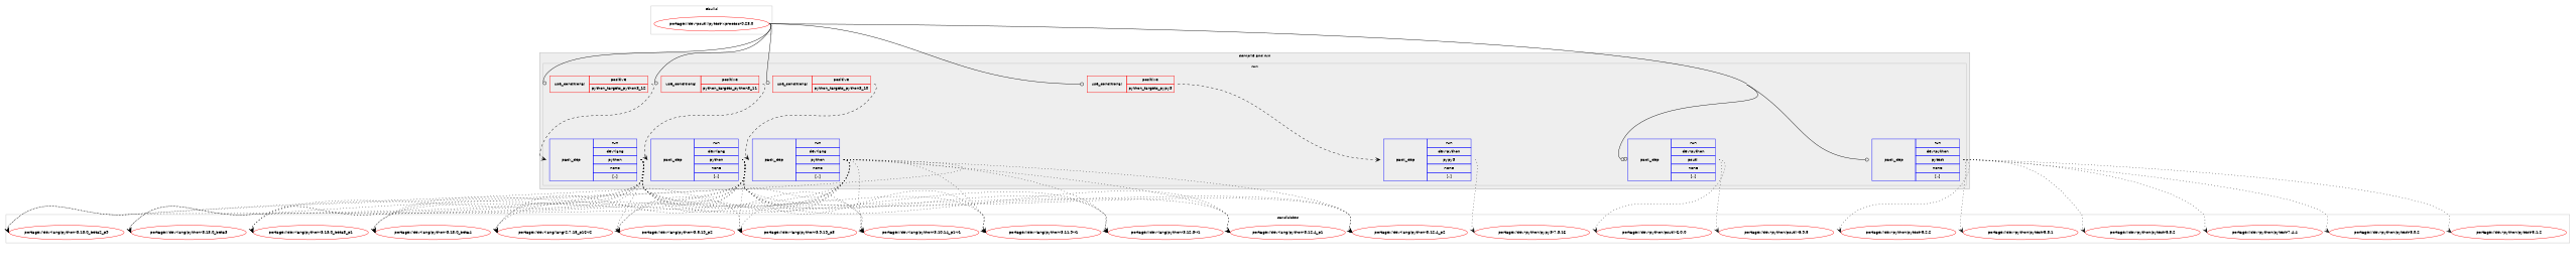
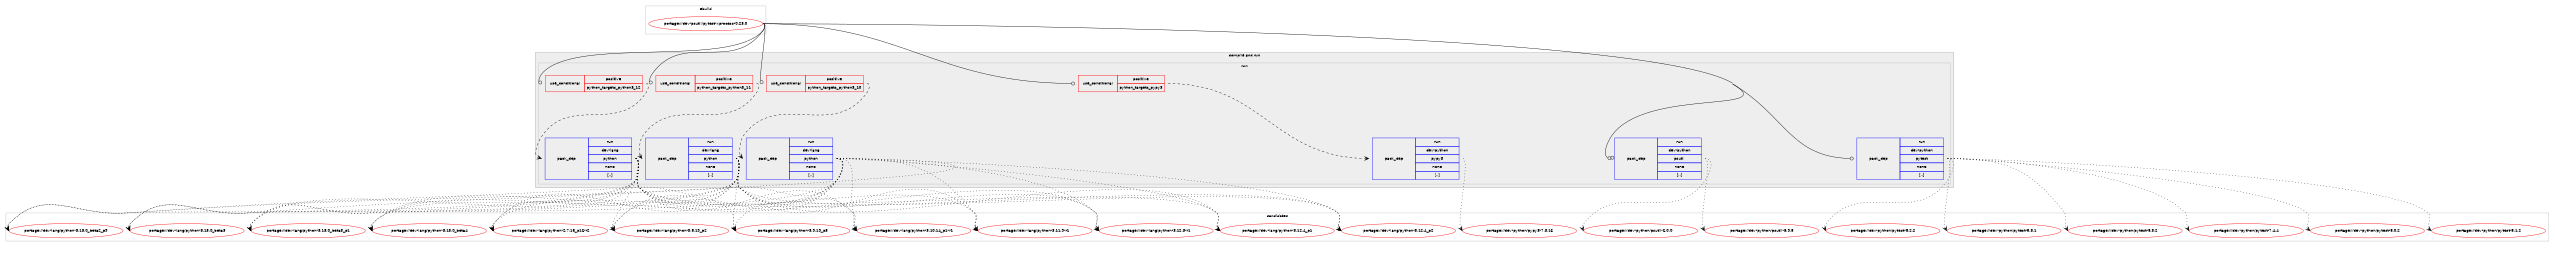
  digraph {
    compound=true
    concentrate=true
    fontname=Helvetica
    fontsize=10
    newrank=true
    rankdir=TB
    ranksep=1.5
    node [color=red fontname=Helvetica fontsize=10]
    edge [arrowhead=vee headport=w style=dotted tailport=e weight=100]
    n1 [label="portage://dev-psutil/pytest-xprocess-0.23.0" width=4]
    n2 [color=blue label=<<TABLE BORDER="0" CELLBORDER="1" CELLSPACING="0" CELLPADDING="4" WIDTH="220"><TR><TD ROWSPAN="6" CELLPADDING="30">pack_dep</TD></TR><TR><TD WIDTH="110">run</TD></TR><TR><TD>dev-python</TD></TR><TR><TD>pypy3</TD></TR><TR><TD>none</TD></TR><TR><TD>[,,]</TD></TR></TABLE>> shape=none]
    n3 [label=<<TABLE BORDER="0" CELLBORDER="1" CELLSPACING="0" CELLPADDING="4"><TR><TD ROWSPAN="3" CELLPADDING="10">use_conditional</TD></TR><TR><TD>positive</TD></TR><TR><TD>python_targets_pypy3</TD></TR></TABLE>> shape=none]
    n4 [color=blue label=<<TABLE BORDER="0" CELLBORDER="1" CELLSPACING="0" CELLPADDING="4" WIDTH="220"><TR><TD ROWSPAN="6" CELLPADDING="30">pack_dep</TD></TR><TR><TD WIDTH="110">run</TD></TR><TR><TD>dev-lang</TD></TR><TR><TD>python</TD></TR><TR><TD>none</TD></TR><TR><TD>[,,]</TD></TR></TABLE>> shape=none]
    n5 [label=<<TABLE BORDER="0" CELLBORDER="1" CELLSPACING="0" CELLPADDING="4"><TR><TD ROWSPAN="3" CELLPADDING="10">use_conditional</TD></TR><TR><TD>positive</TD></TR><TR><TD>python_targets_python3_10</TD></TR></TABLE>> shape=none]
    n6 [color=blue label=<<TABLE BORDER="0" CELLBORDER="1" CELLSPACING="0" CELLPADDING="4" WIDTH="220"><TR><TD ROWSPAN="6" CELLPADDING="30">pack_dep</TD></TR><TR><TD WIDTH="110">run</TD></TR><TR><TD>dev-lang</TD></TR><TR><TD>python</TD></TR><TR><TD>none</TD></TR><TR><TD>[,,]</TD></TR></TABLE>> shape=none]
    n7 [label=<<TABLE BORDER="0" CELLBORDER="1" CELLSPACING="0" CELLPADDING="4"><TR><TD ROWSPAN="3" CELLPADDING="10">use_conditional</TD></TR><TR><TD>positive</TD></TR><TR><TD>python_targets_python3_11</TD></TR></TABLE>> shape=none]
    n8 [color=blue label=<<TABLE BORDER="0" CELLBORDER="1" CELLSPACING="0" CELLPADDING="4" WIDTH="220"><TR><TD ROWSPAN="6" CELLPADDING="30">pack_dep</TD></TR><TR><TD WIDTH="110">run</TD></TR><TR><TD>dev-lang</TD></TR><TR><TD>python</TD></TR><TR><TD>none</TD></TR><TR><TD>[,,]</TD></TR></TABLE>> shape=none]
    n9 [label=<<TABLE BORDER="0" CELLBORDER="1" CELLSPACING="0" CELLPADDING="4"><TR><TD ROWSPAN="3" CELLPADDING="10">use_conditional</TD></TR><TR><TD>positive</TD></TR><TR><TD>python_targets_python3_12</TD></TR></TABLE>> shape=none]
    n10 [color=blue label=<<TABLE BORDER="0" CELLBORDER="1" CELLSPACING="0" CELLPADDING="4" WIDTH="220"><TR><TD ROWSPAN="6" CELLPADDING="30">pack_dep</TD></TR><TR><TD WIDTH="110">run</TD></TR><TR><TD>dev-python</TD></TR><TR><TD>psutil</TD></TR><TR><TD>none</TD></TR><TR><TD>[,,]</TD></TR></TABLE>> shape=none]
    n11 [color=blue label=<<TABLE BORDER="0" CELLBORDER="1" CELLSPACING="0" CELLPADDING="4" WIDTH="220"><TR><TD ROWSPAN="6" CELLPADDING="30">pack_dep</TD></TR><TR><TD WIDTH="110">run</TD></TR><TR><TD>dev-python</TD></TR><TR><TD>pytest</TD></TR><TR><TD>none</TD></TR><TR><TD>[,,]</TD></TR></TABLE>> shape=none]
    n12 [label="portage://dev-python/pypy3-7.3.16" width=4]
    n13 [label="portage://dev-lang/python-3.13.0_beta4" width=4]
    n14 [label="portage://dev-lang/python-3.13.0_beta3_p1" width=4]
    n15 [label="portage://dev-lang/python-3.13.0_beta3" width=4]
    n16 [label="portage://dev-lang/python-3.13.0_beta2_p9" width=4]
    n17 [label="portage://dev-lang/python-3.12.4_p2" width=4]
    n18 [label="portage://dev-lang/python-3.12.4_p1" width=4]
    n19 [label="portage://dev-lang/python-3.12.3-r1" width=4]
    n20 [label="portage://dev-lang/python-3.11.9-r1" width=4]
    n21 [label="portage://dev-lang/python-3.10.14_p1-r1" width=4]
    n22 [label="portage://dev-lang/python-3.9.19_p3" width=4]
    n23 [label="portage://dev-lang/python-3.8.19_p2" width=4]
-   n24 [label="portage://dev-lang/lang-2.7.18_p16-r2" width=4]
+   n24 [label="portage://dev-lang/python-2.7.18_p16-r2" width=4]
    n25 [label="portage://dev-python/psutil-6.0.0" width=4]
    n26 [label="portage://dev-python/psutil-5.9.8" width=4]
    n27 [label="portage://dev-python/pytest-8.3.2" width=4]
    n28 [label="portage://dev-python/pytest-8.3.1" width=4]
    n29 [label="portage://dev-python/pytest-8.2.2" width=4]
    n30 [label="portage://dev-python/pytest-8.1.2" width=4]
    n31 [label="portage://dev-python/pytest-8.0.2" width=4]
    n32 [label="portage://dev-python/pytest-7.4.4" width=4]
    subgraph cluster_1 {
      color=gray
      label=<<i>ebuild</i>>
      n1
    }
    subgraph cluster_2 {
      color=gray
      label=<<i>dependencies</i>>
      subgraph cluster_3 {
        color=gray
        fillcolor="#eeeeee"
        label=<<i>compile</i>>
        style=filled
      }
      subgraph cluster_4 {
        color=gray
        fillcolor="#eeeeee"
        label=<<i>compile and run</i>>
        style=filled
      }
      subgraph cluster_5 {
        color=gray
        fillcolor="#eeeeee"
        label=<<i>run</i>>
        style=filled
        subgraph sub_6 {
          color=gray
          fillcolor="#eeeeee"
          label=<<i>run</i>>
          style=filled
          n3
          subgraph sub_7 {
            color=gray
            fillcolor="#eeeeee"
            label=<<i>run</i>>
            style=filled
            n2
          }
        }
        subgraph sub_8 {
          color=gray
          fillcolor="#eeeeee"
          label=<<i>run</i>>
          style=filled
          n5
          subgraph sub_9 {
            color=gray
            fillcolor="#eeeeee"
            label=<<i>run</i>>
            style=filled
            n4
          }
        }
        subgraph sub_10 {
          color=gray
          fillcolor="#eeeeee"
          label=<<i>run</i>>
          style=filled
          n7
          subgraph sub_11 {
            color=gray
            fillcolor="#eeeeee"
            label=<<i>run</i>>
            style=filled
            n6
          }
        }
        subgraph sub_12 {
          color=gray
          fillcolor="#eeeeee"
          label=<<i>run</i>>
          style=filled
          n9
          subgraph sub_13 {
            color=gray
            fillcolor="#eeeeee"
            label=<<i>run</i>>
            style=filled
            n8
          }
        }
        subgraph sub_14 {
          color=gray
          fillcolor="#eeeeee"
          label=<<i>run</i>>
          style=filled
          n10
        }
        subgraph sub_15 {
          color=gray
          fillcolor="#eeeeee"
          label=<<i>run</i>>
          style=filled
          n11
        }
      }
    }
    subgraph cluster_16 {
      color=gray
      label=<<i>candidates</i>>
      rank=same
      subgraph sub_17 {
        color=black
        label=<<i>candidates</i>>
        nodesep=1
        rank=same
        n12
      }
      subgraph sub_18 {
        color=black
        label=<<i>candidates</i>>
        nodesep=1
        rank=same
        n13
        n14
        n15
        n16
        n17
        n18
        n19
        n20
        n21
        n22
        n23
        n24
      }
      subgraph sub_19 {
        color=black
        label=<<i>candidates</i>>
        nodesep=1
        rank=same
        n13
        n14
        n15
        n16
        n17
        n18
        n19
        n20
        n21
        n22
        n23
        n24
      }
      subgraph sub_20 {
        color=black
        label=<<i>candidates</i>>
        nodesep=1
        rank=same
        n13
        n14
        n15
        n16
        n17
        n18
        n19
        n20
        n21
        n22
        n23
        n24
      }
      subgraph sub_21 {
        color=black
        label=<<i>candidates</i>>
        nodesep=1
        rank=same
        n25
        n26
      }
      subgraph sub_22 {
        color=black
        label=<<i>candidates</i>>
        nodesep=1
        rank=same
        n27
        n28
        n29
        n30
        n31
        n32
      }
    }
    n1 -> n3 [arrowhead=odot style=solid weight=20]
    n1 -> n5 [arrowhead=odot style=solid weight=20]
    n1 -> n7 [arrowhead=odot style=solid weight=20]
    n1 -> n9 [arrowhead=odot style=solid weight=20]
    n1 -> n10 [arrowhead=odot style=solid weight=20]
    n1 -> n11 [arrowhead=odot style=solid weight=20]
    n2 -> n12
    n3 -> n2 [style=dashed weight=20]
    n4 -> n13
    n4 -> n14
    n4 -> n15
    n4 -> n16
    n4 -> n17
    n4 -> n18
    n4 -> n19
    n4 -> n20
    n4 -> n21
    n4 -> n22
    n4 -> n23
    n4 -> n24
    n5 -> n4 [style=dashed weight=20]
    n6 -> n13
    n6 -> n14
    n6 -> n15
    n6 -> n16
    n6 -> n17
    n6 -> n18
    n6 -> n19
    n6 -> n20
    n6 -> n21
    n6 -> n22
    n6 -> n23
    n6 -> n24
    n7 -> n6 [style=dashed weight=20]
    n8 -> n13
    n8 -> n14
    n8 -> n15
    n8 -> n16
    n8 -> n17
    n8 -> n18
    n8 -> n19
    n8 -> n20
    n8 -> n21
    n8 -> n22
    n8 -> n23
    n8 -> n24
    n9 -> n8 [style=dashed weight=20]
    n10 -> n25
    n10 -> n26
    n11 -> n27
    n11 -> n28
    n11 -> n29
    n11 -> n30
    n11 -> n31
    n11 -> n32
  }
